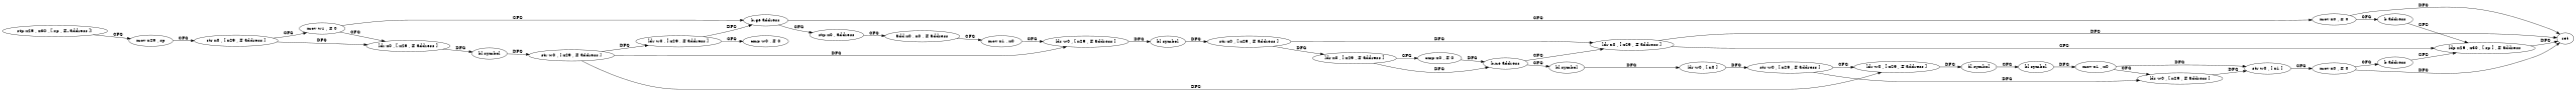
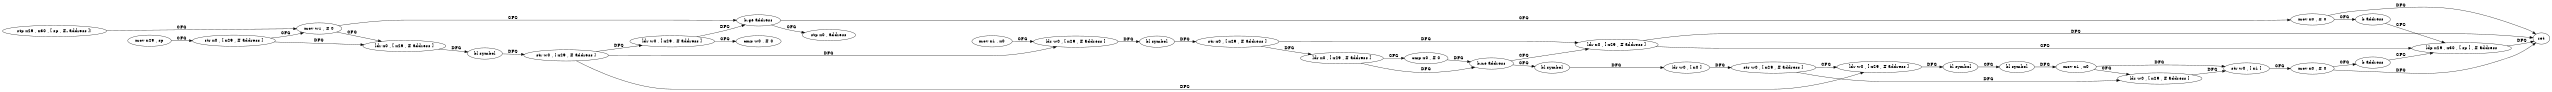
  digraph {
    rankdir=LR
    n1 [label="stp x29 , x30 , [ sp , #- address ]!"]
    n2 [label="mov x29 , sp"]
    n3 [label="str x0 , [ x29 , # address ]"]
    n4 [label="mov w1 , # 0"]
    n5 [label="ldr x0 , [ x29 , # address ]"]
    n6 [label="b.ge address"]
    n7 [label="bl symbol"]
    n8 [label="str w0 , [ x29 , # address ]"]
    n9 [label="ldr w0 , [ x29 , # address ]"]
    n10 [label="ldr w0 , [ x29 , # address ]"]
    n11 [label="ldr w0 , [ x29 , # address ]"]
    n12 [label="cmp w0 , # 0"]
    n13 [label="bl symbol"]
    n14 [label="bl symbol"]
    n15 [label="stp x0 , address"]
    n16 [label="mov x0 , # 0"]
-   n17 [label="add x0 , x0 , # address"]
    n18 [label="b address"]
    n19 [label=ret]
    n20 [label="mov x1 , x0"]
    n21 [label="ldp x29 , x30 , [ sp ] , # address"]
    n22 [label="str x0 , [ x29 , # address ]"]
    n23 [label="ldr x0 , [ x29 , # address ]"]
    n24 [label="ldr x0 , [ x29 , # address ]"]
    n25 [label="cmp x0 , # 0"]
    n26 [label="b.ne address"]
    n27 [label="bl symbol"]
    n28 [label="ldr w0 , [ x0 ]"]
    n29 [label="str w0 , [ x29 , # address ]"]
    n30 [label="ldr w0 , [ x29 , # address ]"]
    n31 [label="str w0 , [ x1 ]"]
    n32 [label="bl symbol"]
    n33 [label="mov x1 , x0"]
    n34 [label="mov x0 , # 0"]
    n35 [label="b address"]
-   n1 -> n2 [label=CFG]
+   n1 -> n4 [label=CFG]
    n2 -> n3 [label=CFG]
    n3 -> n4 [label=CFG]
    n3 -> n5 [label=DFG]
    n4 -> n5 [label=CFG]
    n4 -> n6 [label=CFG]
    n5 -> n7 [label=DFG]
    n6 -> n15 [label=CFG]
    n6 -> n16 [label=CFG]
    n7 -> n8 [label=DFG]
    n8 -> n9 [label=DFG]
    n8 -> n10 [label=DFG]
    n8 -> n11 [label=DFG]
    n9 -> n6 [label=DFG]
    n9 -> n12 [label=CFG]
    n10 -> n13 [label=DFG]
    n11 -> n14 [label=DFG]
    n13 -> n22 [label=DFG]
    n14 -> n32 [label=CFG]
-   n15 -> n17 [label=CFG]
    n16 -> n18 [label=CFG]
    n16 -> n19 [label=DFG]
-   n17 -> n20 [label=CFG]
    n18 -> n21 [label=CFG]
    n20 -> n10 [label=CFG]
    n21 -> n19 [label=DFG]
    n22 -> n23 [label=DFG]
    n22 -> n24 [label=DFG]
    n23 -> n25 [label=CFG]
    n23 -> n26 [label=DFG]
    n24 -> n19 [label=DFG]
    n24 -> n21 [label=CFG]
    n25 -> n26 [label=DFG]
    n26 -> n24 [label=CFG]
    n26 -> n27 [label=CFG]
    n27 -> n28 [label=DFG]
    n28 -> n29 [label=DFG]
    n29 -> n11 [label=CFG]
    n29 -> n30 [label=DFG]
    n30 -> n31 [label=DFG]
    n31 -> n34 [label=CFG]
    n32 -> n33 [label=DFG]
    n33 -> n30 [label=CFG]
    n33 -> n31 [label=DFG]
    n34 -> n19 [label=DFG]
    n34 -> n35 [label=CFG]
    n35 -> n21 [label=CFG]
  }
